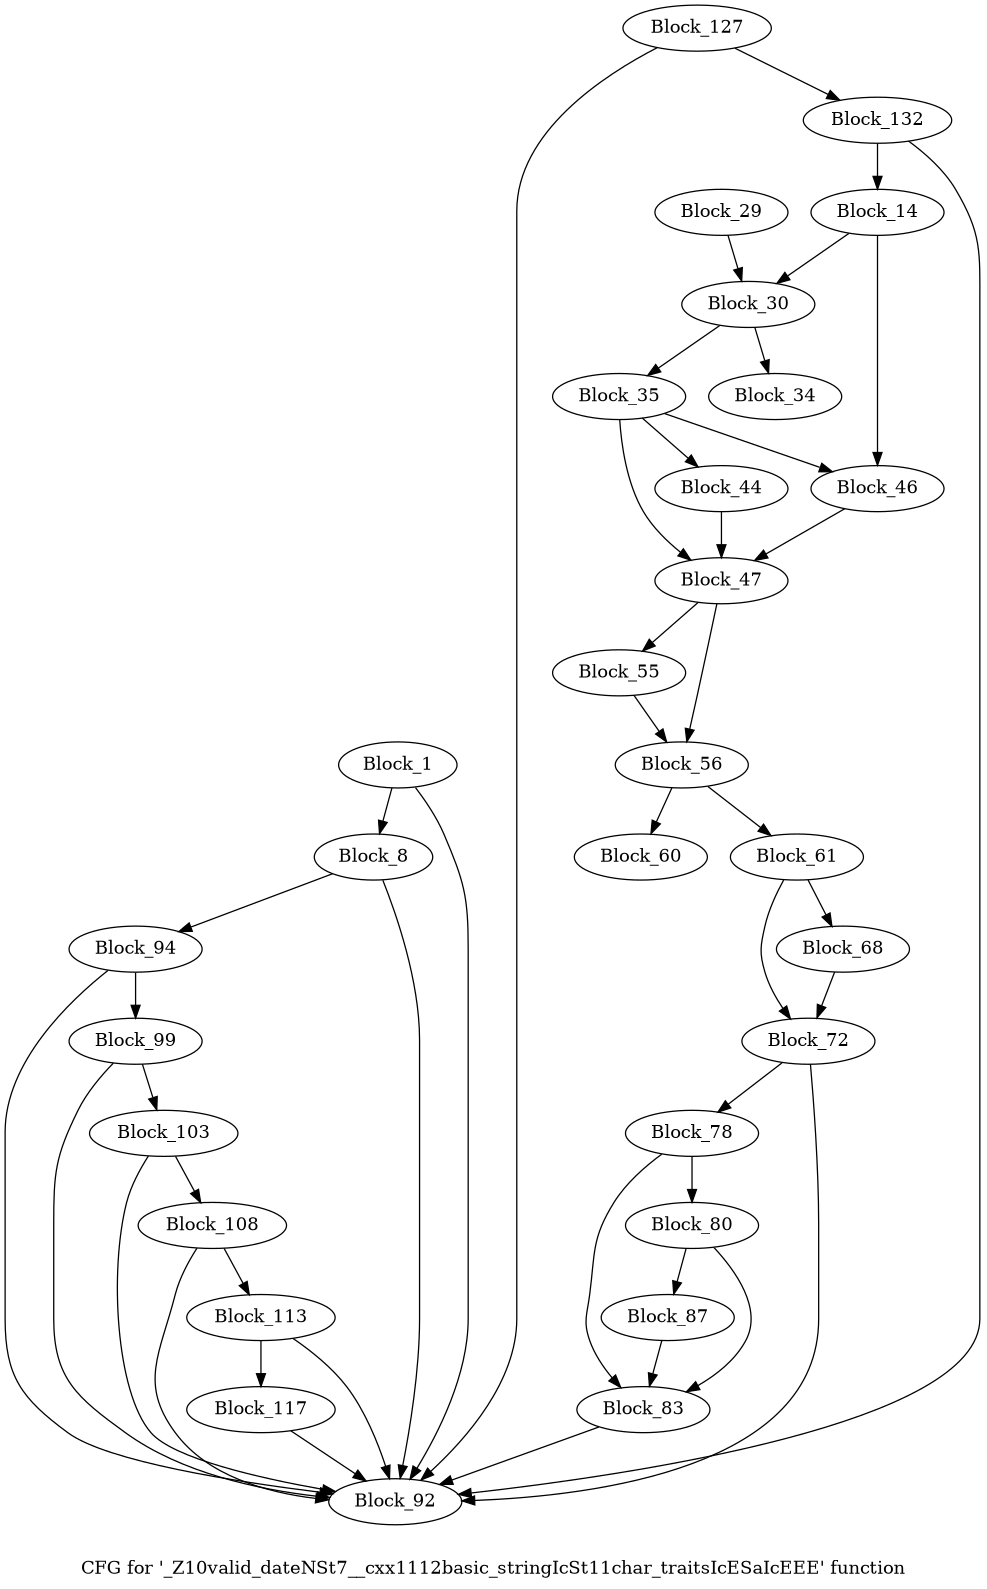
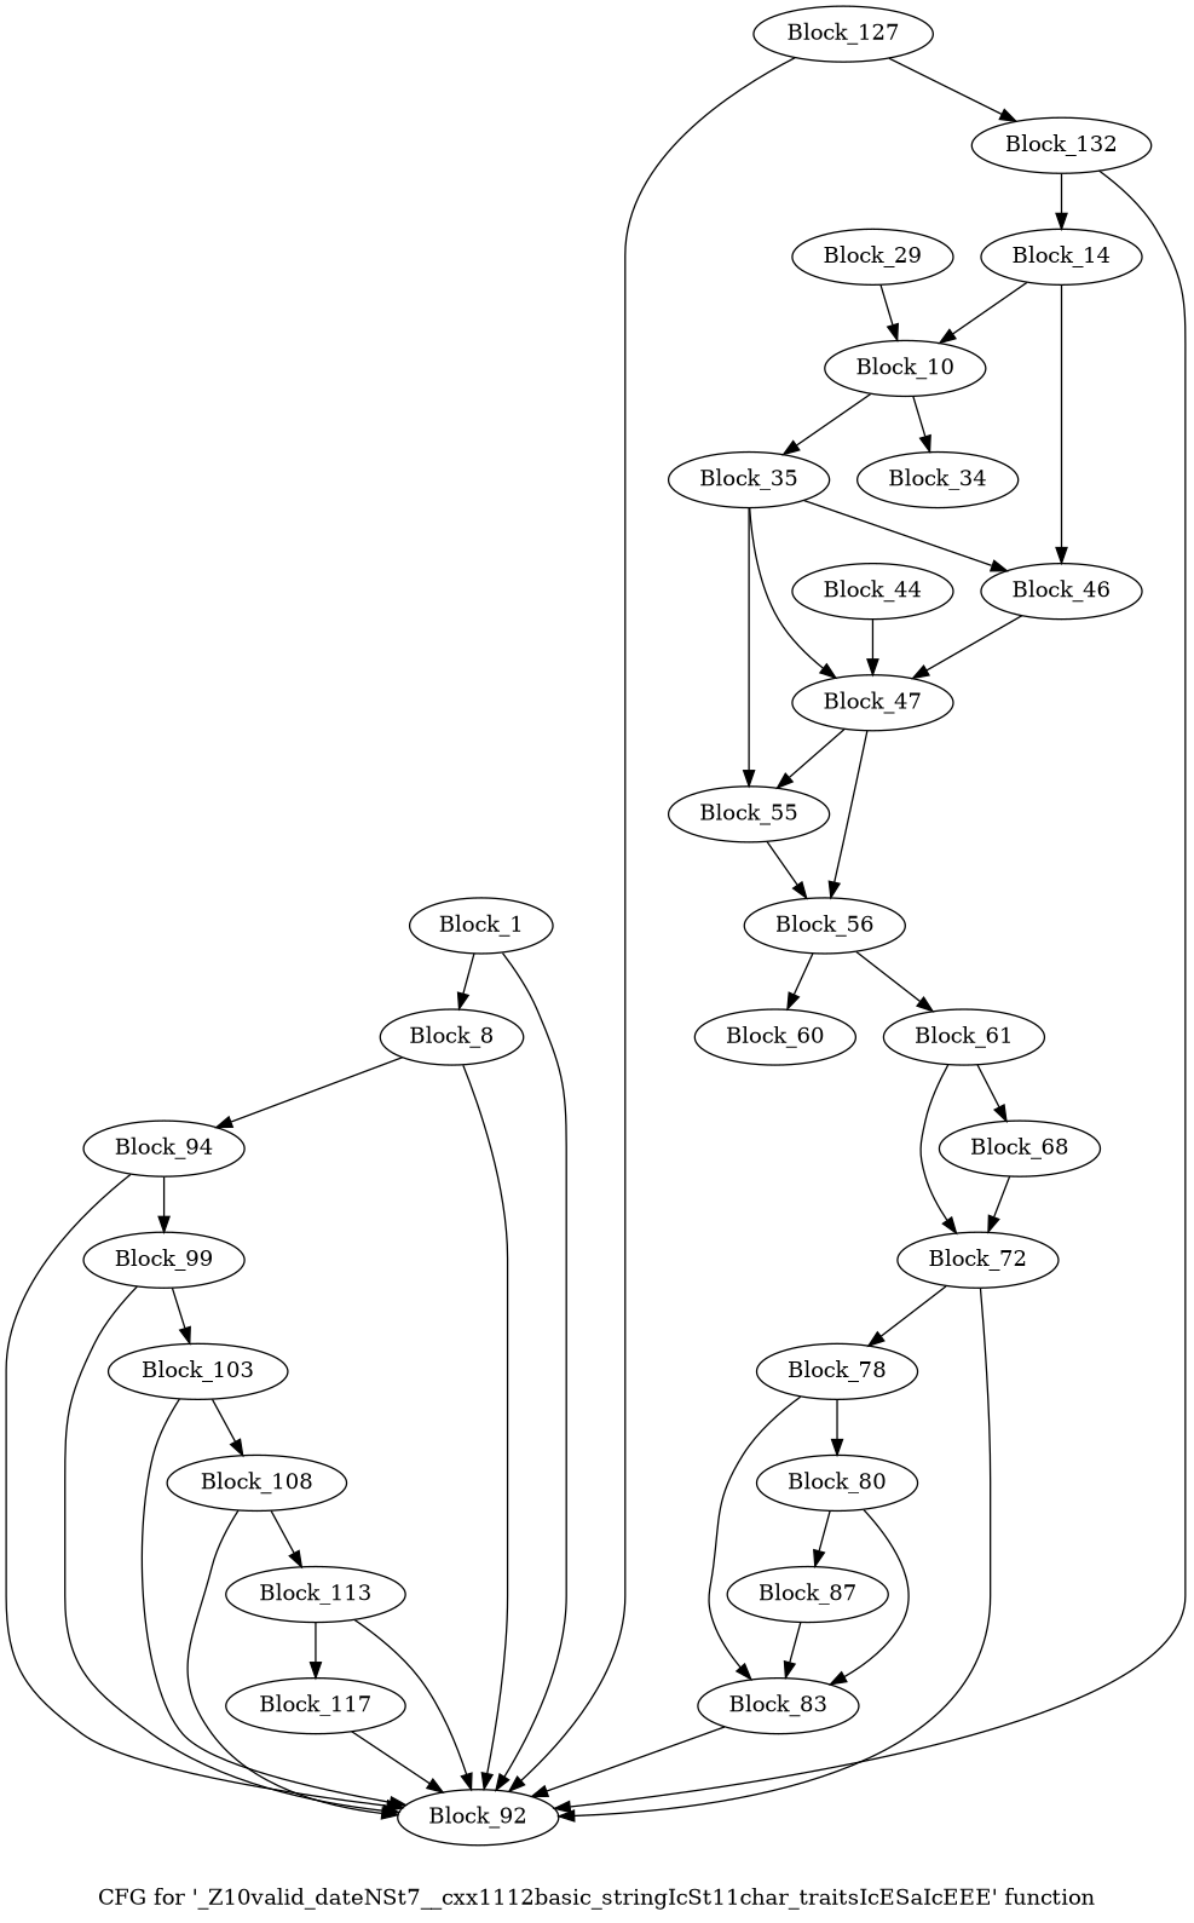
  digraph {
    label="CFG for '_Z10valid_dateNSt7__cxx1112basic_stringIcSt11char_traitsIcESaIcEEE' function"
    edge [tailport=s0]
    n1 [label=Block_1]
    n2 [label=Block_8]
    n3 [label=Block_92]
    n4 [label=Block_94]
    n5 [label=Block_99]
    n6 [label=Block_103]
    n7 [label=Block_14]
-   n8 [label=Block_30]
+   n8 [label=Block_10]
    n9 [label=Block_46]
    n10 [label=Block_34]
    n11 [label=Block_35]
    n12 [label=Block_29]
    n13 [label=Block_44]
    n14 [label=Block_47]
    n15 [label=Block_56]
    n16 [label=Block_55]
    n17 [label=Block_60]
    n18 [label=Block_61]
    n19 [label=Block_72]
    n20 [label=Block_68]
    n21 [label=Block_78]
    n22 [label=Block_80]
    n23 [label=Block_83]
    n24 [label=Block_87]
    n25 [label=Block_108]
    n26 [label=Block_113]
    n27 [label=Block_117]
    n28 [label=Block_127]
    n29 [label=Block_132]
    n1 -> n2
    n1 -> n3 [tailport=s1]
    n2 -> n3
    n2 -> n4 [tailport=s1]
    n4 -> n3
    n4 -> n5 [tailport=s1]
    n5 -> n3 [tailport=s1]
    n5 -> n6
    n6 -> n3
    n6 -> n25 [tailport=s1]
    n7 -> n8
    n7 -> n9 [tailport=s1]
    n8 -> n10
    n8 -> n11 [tailport=s1]
    n9 -> n14
    n11 -> n9
-   n11 -> n13 [tailport=s1]
+   n11 -> n16 [tailport=s1]
    n11 -> n14 [tailport=s2]
    n12 -> n8
    n13 -> n14
    n14 -> n15
    n14 -> n16 [tailport=s1]
    n15 -> n17
    n15 -> n18 [tailport=s1]
    n16 -> n15
    n18 -> n19
    n18 -> n20 [tailport=s1]
    n19 -> n3
    n19 -> n21 [tailport=s1]
    n20 -> n19
    n21 -> n22
    n21 -> n23 [tailport=s1]
    n22 -> n23 [tailport=s1]
    n22 -> n24
    n23 -> n3
    n24 -> n23
    n25 -> n3
    n25 -> n26 [tailport=s1]
    n26 -> n3 [tailport=s1]
    n26 -> n27
    n27 -> n3
    n28 -> n3
    n28 -> n29 [tailport=s1]
    n29 -> n3
    n29 -> n7 [tailport=s1]
  }
